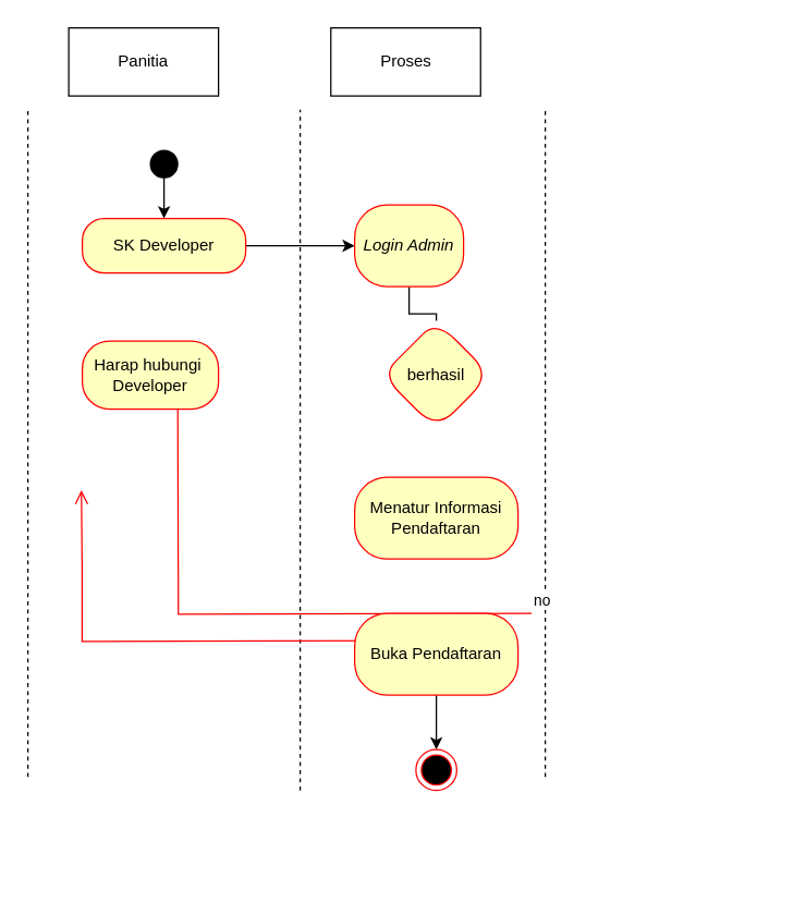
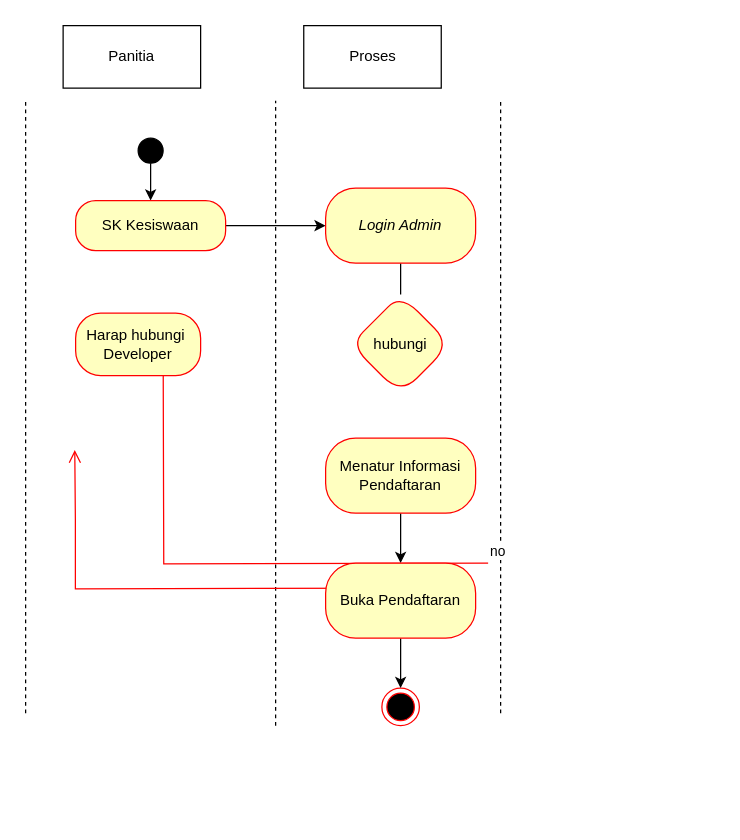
  <mxCell id="0" />
  <mxCell id="1" parent="0" />
  <mxCell id="2" value="" style="endArrow=none;dashed=1;html=1;rounded=0;" parent="1" edge="1"><mxGeometry width="50" height="50" relative="1" as="geometry"><mxPoint x="400" y="570" as="sourcePoint" /><mxPoint x="400" y="80" as="targetPoint" /></mxGeometry></mxCell>
  <mxCell id="3" value="" style="endArrow=none;dashed=1;html=1;rounded=0;" parent="1" edge="1"><mxGeometry width="50" height="50" relative="1" as="geometry"><mxPoint x="220" y="580" as="sourcePoint" /><mxPoint x="220" y="80" as="targetPoint" /></mxGeometry></mxCell>
  <mxCell id="4" value="Panitia" style="html=1;whiteSpace=wrap;" parent="1" vertex="1"><mxGeometry x="50" y="20" width="110" height="50" as="geometry" /></mxCell>
  <mxCell id="5" value="" style="endArrow=none;dashed=1;html=1;rounded=0;" parent="1" edge="1"><mxGeometry width="50" height="50" relative="1" as="geometry"><mxPoint x="20" y="570" as="sourcePoint" /><mxPoint x="20" y="80" as="targetPoint" /></mxGeometry></mxCell>
  <mxCell id="6" value="Proses" style="html=1;whiteSpace=wrap;" parent="1" vertex="1"><mxGeometry x="242.5" y="20" width="110" height="50" as="geometry" /></mxCell>
  <mxCell id="7" style="edgeStyle=orthogonalEdgeStyle;rounded=0;orthogonalLoop=1;jettySize=auto;html=1;" parent="1" source="8" target="13" edge="1"><mxGeometry relative="1" as="geometry" /></mxCell>
  <mxCell id="8" value="" style="ellipse;fillColor=strokeColor;html=1;" parent="1" vertex="1"><mxGeometry x="110" y="110" width="20" height="20" as="geometry" /></mxCell>
  <mxCell id="9" value="" style="ellipse;html=1;shape=endState;fillColor=#000000;strokeColor=#ff0000;" parent="1" vertex="1"><mxGeometry x="305" y="550" width="30" height="30" as="geometry" /></mxCell>
  <mxCell id="10" value="no" style="edgeStyle=orthogonalEdgeStyle;html=1;align=left;verticalAlign=bottom;endArrow=open;endSize=8;strokeColor=#ff0000;rounded=0;entryX=0;entryY=0.5;entryDx=0;entryDy=0;" parent="1" edge="1"><mxGeometry x="-1" relative="1" as="geometry"><mxPoint x="130" y="270" as="targetPoint" /><mxPoint x="390" y="450" as="sourcePoint" /></mxGeometry></mxCell>
  <mxCell id="11" value="yes" style="edgeStyle=orthogonalEdgeStyle;html=1;align=left;verticalAlign=top;endArrow=open;endSize=8;strokeColor=#ff0000;rounded=0;" parent="1" edge="1"><mxGeometry x="-1" relative="1" as="geometry"><mxPoint x="59.32" y="359.55" as="targetPoint" /><mxPoint x="350" y="470" as="sourcePoint" /></mxGeometry></mxCell>
  <mxCell id="12" value="" style="edgeStyle=orthogonalEdgeStyle;rounded=0;orthogonalLoop=1;jettySize=auto;html=1;" edge="1" parent="1" source="13" target="18"><mxGeometry relative="1" as="geometry" /></mxCell>
- <mxCell id="13" value="SK Developer" style="rounded=1;whiteSpace=wrap;html=1;arcSize=40;fontColor=#000000;fillColor=#ffffc0;strokeColor=#ff0000;" parent="1" vertex="1"><mxGeometry x="60" y="160" width="120" height="40" as="geometry" /></mxCell>
+ <mxCell id="13" value="SK Kesiswaan" style="rounded=1;whiteSpace=wrap;html=1;arcSize=40;fontColor=#000000;fillColor=#ffffc0;strokeColor=#ff0000;" parent="1" vertex="1"><mxGeometry x="60" y="160" width="120" height="40" as="geometry" /></mxCell>
  <mxCell id="14" value="" style="edgeStyle=orthogonalEdgeStyle;rounded=0;orthogonalLoop=1;jettySize=auto;html=1;" parent="1" edge="1"><mxGeometry relative="1" as="geometry"><mxPoint x="490" y="520" as="sourcePoint" /></mxGeometry></mxCell>
  <mxCell id="15" value="" style="edgeStyle=orthogonalEdgeStyle;rounded=0;orthogonalLoop=1;jettySize=auto;html=1;" parent="1" edge="1"><mxGeometry relative="1" as="geometry"><mxPoint x="570" y="650" as="sourcePoint" /></mxGeometry></mxCell>
  <mxCell id="16" value="" style="edgeStyle=orthogonalEdgeStyle;rounded=0;orthogonalLoop=1;jettySize=auto;html=1;" parent="1" edge="1"><mxGeometry relative="1" as="geometry"><mxPoint x="415" y="630" as="targetPoint" /></mxGeometry></mxCell>
  <mxCell id="17" value="" style="edgeStyle=orthogonalEdgeStyle;rounded=0;orthogonalLoop=1;jettySize=auto;html=1;endArrow=none;" edge="1" parent="1" source="18" target="19"><mxGeometry relative="1" as="geometry" /></mxCell>
- <mxCell id="18" value="&lt;i&gt;Login Admin&lt;/i&gt;" style="whiteSpace=wrap;html=1;fillColor=#ffffc0;strokeColor=#ff0000;fontColor=#000000;rounded=1;arcSize=40;" vertex="1" parent="1"><mxGeometry x="260" y="150" width="80" height="60" as="geometry" /></mxCell>
- <mxCell id="19" value="berhasil" style="rhombus;whiteSpace=wrap;html=1;fillColor=#ffffc0;strokeColor=#ff0000;fontColor=#000000;rounded=1;arcSize=40;" vertex="1" parent="1"><mxGeometry x="280" y="235" width="80" height="80" as="geometry" /></mxCell>
+ <mxCell id="18" value="&lt;i&gt;Login Admin&lt;/i&gt;" style="whiteSpace=wrap;html=1;fillColor=#ffffc0;strokeColor=#ff0000;fontColor=#000000;rounded=1;arcSize=40;" vertex="1" parent="1"><mxGeometry x="260" y="150" width="120" height="60" as="geometry" /></mxCell>
+ <mxCell id="19" value="hubungi" style="rhombus;whiteSpace=wrap;html=1;fillColor=#ffffc0;strokeColor=#ff0000;fontColor=#000000;rounded=1;arcSize=40;" vertex="1" parent="1"><mxGeometry x="280" y="235" width="80" height="80" as="geometry" /></mxCell>
  <mxCell id="20" value="Harap hubungi&amp;nbsp;&lt;br&gt;Developer" style="whiteSpace=wrap;html=1;fillColor=#ffffc0;strokeColor=#ff0000;fontColor=#000000;rounded=1;arcSize=40;" vertex="1" parent="1"><mxGeometry x="60" y="250" width="100" height="50" as="geometry" /></mxCell>
+ <mxCell id="21" value="" style="edgeStyle=orthogonalEdgeStyle;rounded=0;orthogonalLoop=1;jettySize=auto;html=1;" edge="1" parent="1" source="22" target="24"><mxGeometry relative="1" as="geometry" /></mxCell>
  <mxCell id="22" value="Menatur Informasi Pendaftaran" style="whiteSpace=wrap;html=1;fillColor=#ffffc0;strokeColor=#ff0000;fontColor=#000000;rounded=1;arcSize=40;" vertex="1" parent="1"><mxGeometry x="260" y="350" width="120" height="60" as="geometry" /></mxCell>
  <mxCell id="23" style="edgeStyle=orthogonalEdgeStyle;rounded=0;orthogonalLoop=1;jettySize=auto;html=1;" edge="1" parent="1" source="24" target="9"><mxGeometry relative="1" as="geometry" /></mxCell>
  <mxCell id="24" value="Buka Pendaftaran" style="whiteSpace=wrap;html=1;fillColor=#ffffc0;strokeColor=#ff0000;fontColor=#000000;rounded=1;arcSize=40;" vertex="1" parent="1"><mxGeometry x="260" y="450" width="120" height="60" as="geometry" /></mxCell>
